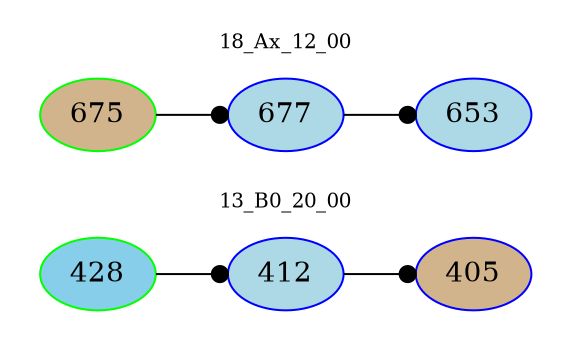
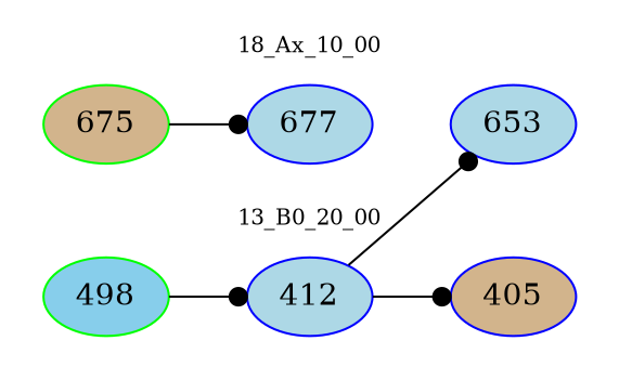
  digraph {
    rankdir=LR
    node [color=blue fillcolor=lightblue style=filled]
    edge [arrowhead=dot color=black]
    n1 [color=green fillcolor=tan label=675]
    n2 [label=677]
    n3 [label=653]
-   n4 [color=green fillcolor=skyblue label=428]
+   n4 [color=green fillcolor=skyblue label=498]
    n5 [label=412]
    n6 [fillcolor=tan label=405]
    subgraph cluster_1 {
      color=white
      fontsize=10
-     label="18_Ax_12_00"
+     label="18_Ax_10_00"
      n1
      n2
      n3
    }
    subgraph cluster_2 {
      color=white
      fontsize=10
      label="13_B0_20_00"
      n4
      n5
      n6
    }
    n1 -> n2
-   n2 -> n3
+   n5 -> n3
    n4 -> n5
    n5 -> n6
  }
